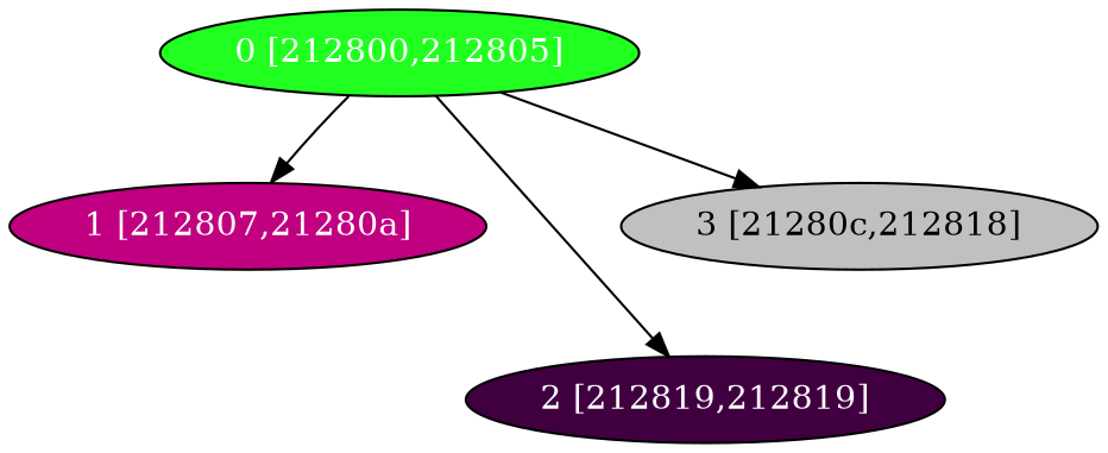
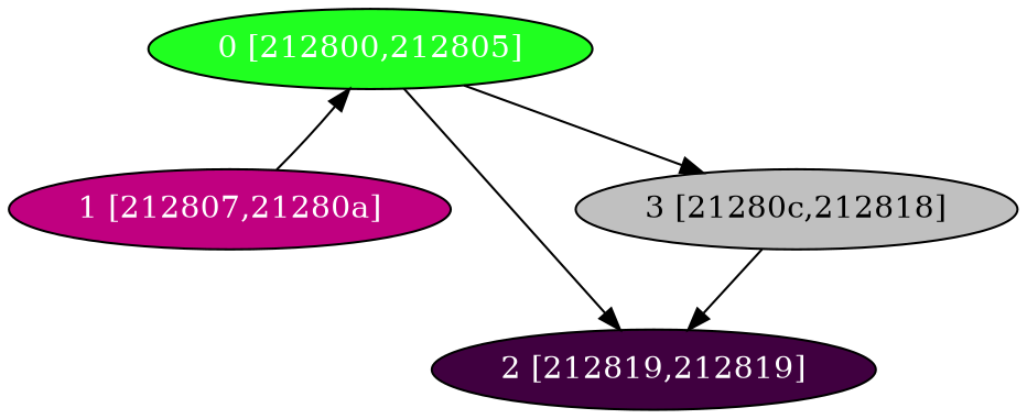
  digraph {
    node [fontcolor="#ffffff" shape=oval style=filled]
    n1 [fillcolor="#20FF20" label="0 [212800,212805]"]
    n2 [fillcolor="#C00080" label="1 [212807,21280a]"]
    n3 [fillcolor="#400040" label="2 [212819,212819]"]
    n4 [fillcolor="#C0C0C0" fontcolor="#000000" label="3 [21280c,212818]"]
-   n1 -> n2
+   n2 -> n1
    n1 -> n3
    n1 -> n4
+   n4 -> n3
  }
